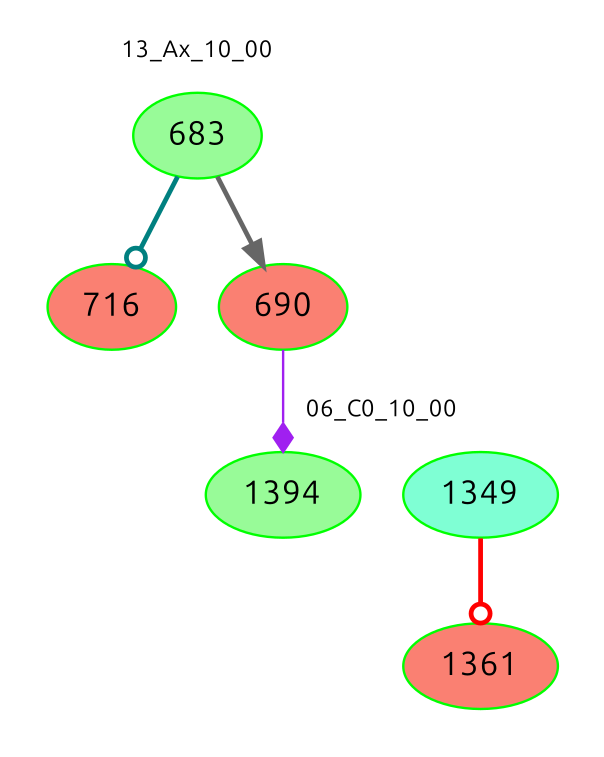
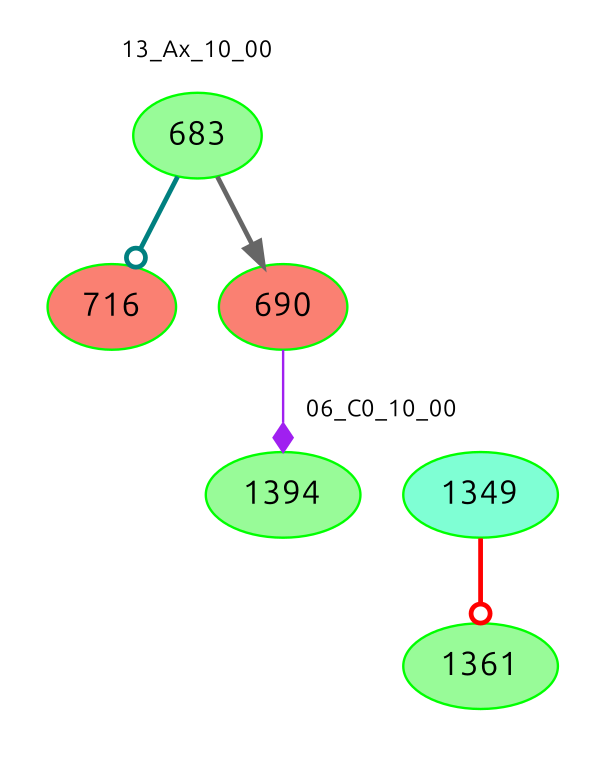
  digraph {
    fontname=Ubuntu
    node [color=green fillcolor=salmon fontname=Ubuntu style=filled]
    edge [arrowhead=odot fontname=Ubuntu style=bold]
    n1 [fillcolor=palegreen label=683]
    n2 [label=716]
    n3 [label=690]
    n4 [fillcolor=aquamarine label=1349]
    n5 [fillcolor=palegreen label=1394]
-   n6 [label=1361]
+   n6 [fillcolor=palegreen label=1361]
    subgraph cluster_1 {
      color=white
      fontsize=10
      label="13_Ax_10_00"
      n1
      n2
      n3
    }
    subgraph cluster_2 {
      color=white
      fontsize=10
      label="06_C0_10_00"
      n4
      n5
      n6
    }
    n1 -> n2 [color=teal]
    n1 -> n3 [arrowhead=normal color=gray40]
    n3 -> n5 [arrowhead=diamond color=purple style=solid]
    n4 -> n6 [color=red]
  }
